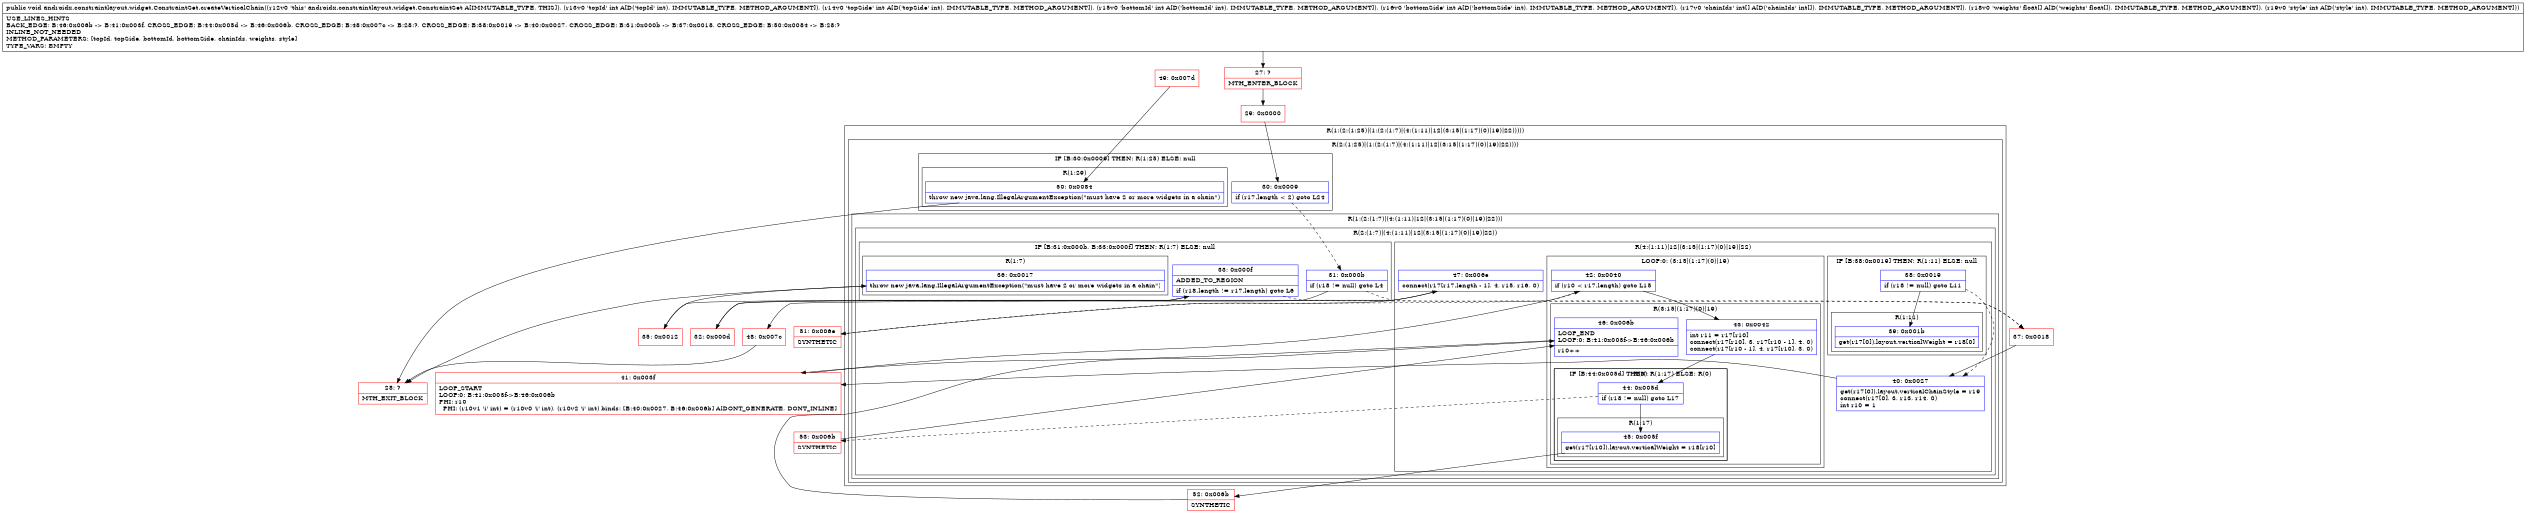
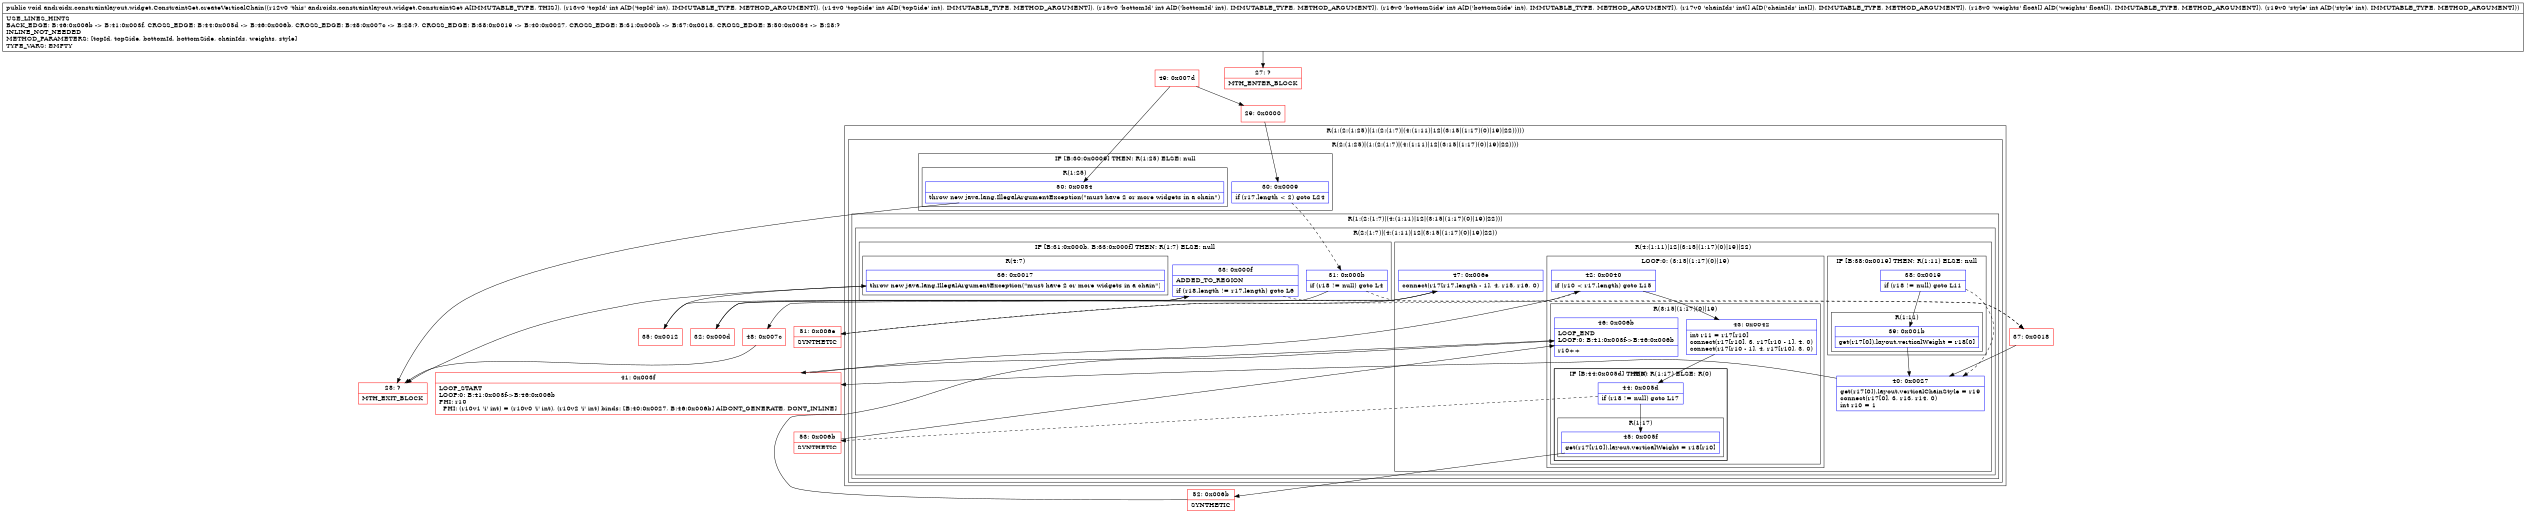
  digraph {
    node [color=blue shape=record]
    n1 [label="{50\:\ 0x0084|throw new java.lang.IllegalArgumentException(\"must have 2 or more widgets in a chain\")\l}"]
    n2 [label="{30\:\ 0x0009|if (r17.length \< 2) goto L24\l}"]
    n3 [label="{36\:\ 0x0017|throw new java.lang.IllegalArgumentException(\"must have 2 or more widgets in a chain\")\l}"]
    n4 [label="{31\:\ 0x000b|if (r18 != null) goto L4\l}"]
    n5 [label="{33\:\ 0x000f|ADDED_TO_REGION\l|if (r18.length != r17.length) goto L6\l}"]
    n6 [label="{39\:\ 0x001b|get(r17[0]).layout.verticalWeight = r18[0]\l}"]
    n7 [label="{38\:\ 0x0019|if (r18 != null) goto L11\l}"]
    n8 [label="{45\:\ 0x005f|get(r17[r10]).layout.verticalWeight = r18[r10]\l}"]
    n9 [label="{44\:\ 0x005d|if (r18 != null) goto L17\l}"]
    n10 [label="{43\:\ 0x0042|int r11 = r17[r10]\lconnect(r17[r10], 3, r17[r10 \- 1], 4, 0)\lconnect(r17[r10 \- 1], 4, r17[r10], 3, 0)\l}"]
    n11 [label="{46\:\ 0x006b|LOOP_END\lLOOP:0: B:41:0x003f\-\>B:46:0x006b\l|r10++\l}"]
    n12 [label="{42\:\ 0x0040|if (r10 \< r17.length) goto L15\l}"]
    n13 [label="{40\:\ 0x0027|get(r17[0]).layout.verticalChainStyle = r19\lconnect(r17[0], 3, r13, r14, 0)\lint r10 = 1\l}"]
    n14 [label="{47\:\ 0x006e|connect(r17[r17.length \- 1], 4, r15, r16, 0)\l}"]
    n15 [color=red label="{28\:\ ?|MTH_EXIT_BLOCK\l}"]
    n16 [color=red label="{32\:\ 0x000d}"]
    n17 [color=red label="{37\:\ 0x0018}"]
    n18 [color=red label="{35\:\ 0x0012}"]
    n19 [color=red label="{52\:\ 0x006b|SYNTHETIC\l}"]
    n20 [color=red label="{53\:\ 0x006b|SYNTHETIC\l}"]
    n21 [color=red label="{41\:\ 0x003f|LOOP_START\lLOOP:0: B:41:0x003f\-\>B:46:0x006b\lPHI: r10 \l  PHI: (r10v1 'i' int) = (r10v0 'i' int), (r10v2 'i' int) binds: [B:40:0x0027, B:46:0x006b] A[DONT_GENERATE, DONT_INLINE]\l}"]
    n22 [color=red label="{51\:\ 0x006e|SYNTHETIC\l}"]
    n23 [color=red label="{48\:\ 0x007c}"]
    n24 [color=red label="{49\:\ 0x007d}"]
    n25 [color=red label="{27\:\ ?|MTH_ENTER_BLOCK\l}"]
    n26 [color=red label="{29\:\ 0x0000}"]
    n27 [label="{public void androidx.constraintlayout.widget.ConstraintSet.createVerticalChain((r12v0 'this' androidx.constraintlayout.widget.ConstraintSet A[IMMUTABLE_TYPE, THIS]), (r13v0 'topId' int A[D('topId' int), IMMUTABLE_TYPE, METHOD_ARGUMENT]), (r14v0 'topSide' int A[D('topSide' int), IMMUTABLE_TYPE, METHOD_ARGUMENT]), (r15v0 'bottomId' int A[D('bottomId' int), IMMUTABLE_TYPE, METHOD_ARGUMENT]), (r16v0 'bottomSide' int A[D('bottomSide' int), IMMUTABLE_TYPE, METHOD_ARGUMENT]), (r17v0 'chainIds' int[] A[D('chainIds' int[]), IMMUTABLE_TYPE, METHOD_ARGUMENT]), (r18v0 'weights' float[] A[D('weights' float[]), IMMUTABLE_TYPE, METHOD_ARGUMENT]), (r19v0 'style' int A[D('style' int), IMMUTABLE_TYPE, METHOD_ARGUMENT]))  | USE_LINES_HINTS\lBACK_EDGE: B:46:0x006b \-\> B:41:0x003f, CROSS_EDGE: B:44:0x005d \-\> B:46:0x006b, CROSS_EDGE: B:48:0x007c \-\> B:28:?, CROSS_EDGE: B:38:0x0019 \-\> B:40:0x0027, CROSS_EDGE: B:31:0x000b \-\> B:37:0x0018, CROSS_EDGE: B:50:0x0084 \-\> B:28:?\lINLINE_NOT_NEEDED\lMETHOD_PARAMETERS: [topId, topSide, bottomId, bottomSide, chainIds, weights, style]\lTYPE_VARS: EMPTY\l}" color=""]
    subgraph cluster_1 {
      label="R(1:(2:(1:25)|(1:(2:(1:7)|(4:(1:11)|12|(3:15|(1:17)(0)|19)|22)))))"
      subgraph cluster_2 {
        label="R(2:(1:25)|(1:(2:(1:7)|(4:(1:11)|12|(3:15|(1:17)(0)|19)|22))))"
        subgraph cluster_3 {
          label="IF [B:30:0x0009] THEN: R(1:25) ELSE: null"
          n2
          subgraph cluster_4 {
-           label="R(1:29)"
+           label="R(1:25)"
            n1
          }
        }
        subgraph cluster_5 {
          label="R(1:(2:(1:7)|(4:(1:11)|12|(3:15|(1:17)(0)|19)|22)))"
          subgraph cluster_6 {
            label="R(2:(1:7)|(4:(1:11)|12|(3:15|(1:17)(0)|19)|22))"
            subgraph cluster_7 {
              label="IF [B:31:0x000b, B:33:0x000f] THEN: R(1:7) ELSE: null"
              n4
              n5
              subgraph cluster_8 {
-               label="R(1:7)"
+               label="R(4:7)"
                n3
              }
            }
            subgraph cluster_9 {
              label="R(4:(1:11)|12|(3:15|(1:17)(0)|19)|22)"
              n13
              n14
              subgraph cluster_10 {
                label="IF [B:38:0x0019] THEN: R(1:11) ELSE: null"
                n7
                subgraph cluster_11 {
                  label="R(1:11)"
                  n6
                }
              }
              subgraph cluster_12 {
                label="LOOP:0: (3:15|(1:17)(0)|19)"
                n12
                subgraph cluster_13 {
                  label="R(3:15|(1:17)(0)|19)"
                  n10
                  n11
                  subgraph cluster_14 {
                    label="IF [B:44:0x005d] THEN: R(1:17) ELSE: R(0)"
                    n9
                    subgraph cluster_15 {
                      label="R(1:17)"
                      n8
                    }
                    subgraph cluster_16 {
                      label="R(0)"
                    }
                  }
                }
              }
            }
          }
        }
      }
    }
    n1 -> n15
    n2 -> n4 [style=dashed]
    n3 -> n15
    n4 -> n16
    n4 -> n17 [style=dashed]
    n5 -> n17 [style=dashed]
    n5 -> n18
+   n6 -> n13
    n7 -> n6
    n7 -> n13 [style=dashed]
    n8 -> n19
    n9 -> n8
    n9 -> n20 [style=dashed]
    n10 -> n9
    n11 -> n21
    n12 -> n10
    n12 -> n22 [style=dashed]
    n13 -> n21
    n14 -> n23
    n16 -> n5
    n17 -> n13
    n18 -> n3
    n19 -> n11
    n20 -> n11
    n21 -> n12
    n22 -> n14
    n23 -> n15
    n24 -> n1
-   n25 -> n26
+   n24 -> n26
    n26 -> n2
    n27 -> n25
  }
